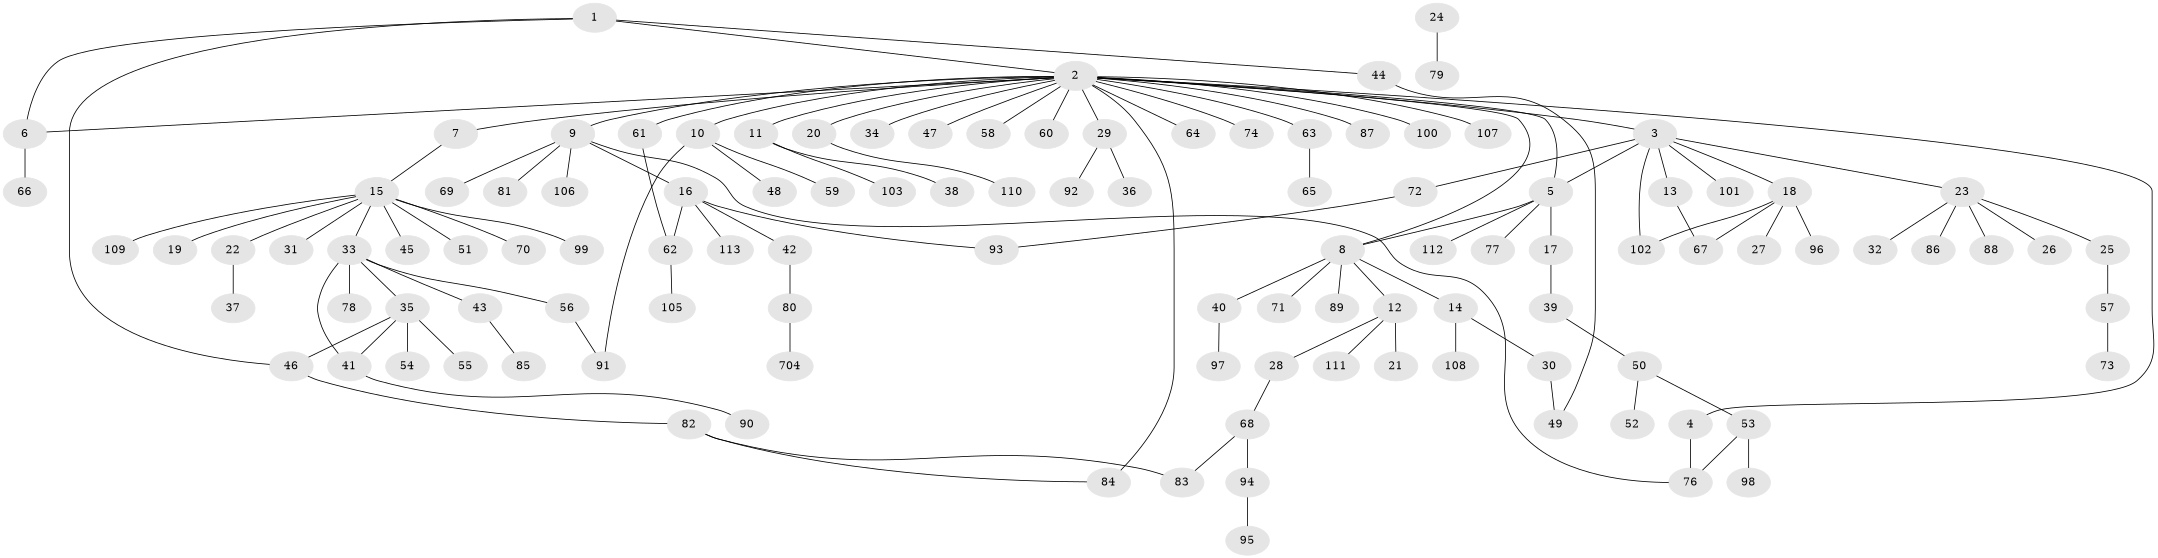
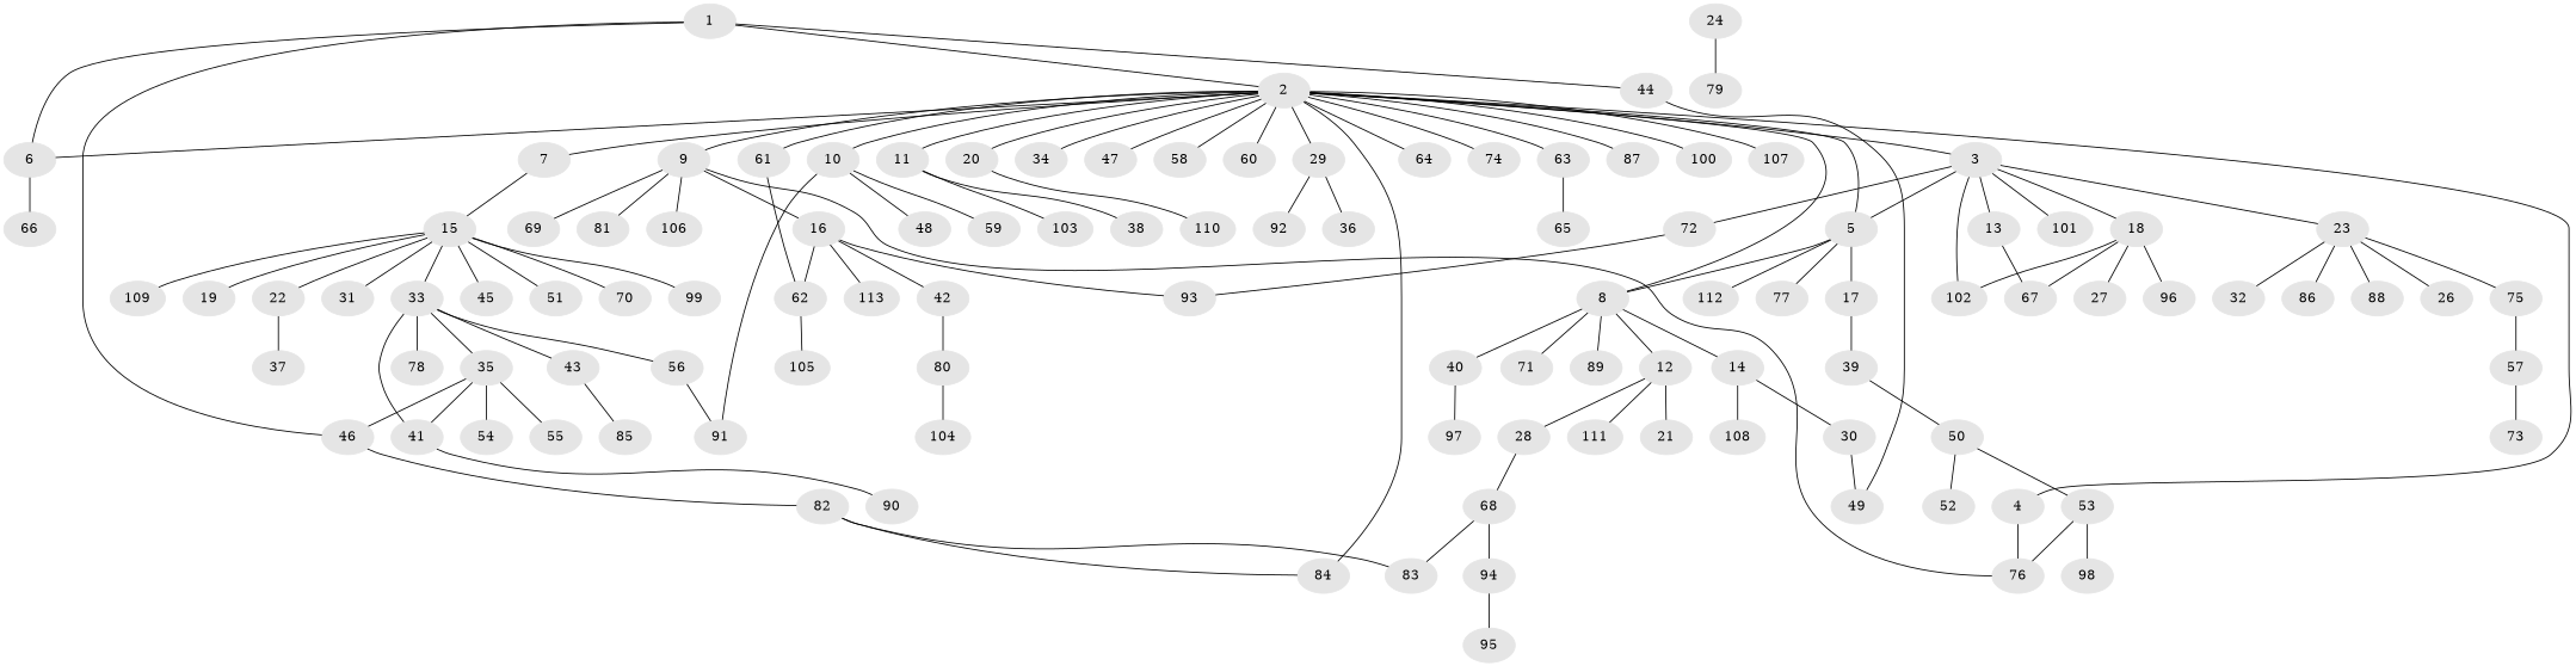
  graph {
    node [color=gray90 style=filled]
    1
    2
    6
    44
    46
    3
    4
    5
    7
    8
    9
    10
    11
    20
    29
    34
    47
    58
    60
    61
    63
    64
    74
    84
    87
    100
    107
    66
    24
    79
    49
    82
    13
    18
    23
    72
    101
    102
    76
    17
    77
    112
    15
    12
    14
    40
    71
    89
    16
    69
    81
    106
    48
    59
    91
    38
    103
    110
    36
    92
    62
    65
    67
    27
    96
-   25
+   25 [label=75]
    26
    32
    86
    88
    93
    39
    19
    22
    31
    33
    45
    51
    70
    99
    109
    21
    28
    111
    30
    108
    97
    42
    113
    68
    37
    35
    41
    43
    56
    78
    80
    105
    50
    57
    73
    83
    94
    54
    55
    90
    85
    52
    53
-   104 [label=704]
+   104
    98
    95
    1 -- 2
    1 -- 6
    1 -- 44
    1 -- 46
    2 -- 6
    2 -- 3
    2 -- 4
    2 -- 5
    2 -- 7
    2 -- 8
    2 -- 9
    2 -- 10
    2 -- 11
    2 -- 20
    2 -- 29
    2 -- 34
    2 -- 47
    2 -- 58
    2 -- 60
    2 -- 61
    2 -- 63
    2 -- 64
    2 -- 74
    2 -- 84
    2 -- 87
    2 -- 100
    2 -- 107
    6 -- 66
    44 -- 49
    46 -- 82
    3 -- 5
    3 -- 13
    3 -- 18
    3 -- 23
    3 -- 72
    3 -- 101
    3 -- 102
    4 -- 76
    5 -- 8
    5 -- 17
    5 -- 77
    5 -- 112
    7 -- 15
    8 -- 12
    8 -- 14
    8 -- 40
    8 -- 71
    8 -- 89
    9 -- 76
    9 -- 16
    9 -- 69
    9 -- 81
    9 -- 106
    10 -- 48
    10 -- 59
    10 -- 91
    11 -- 38
    11 -- 103
    20 -- 110
    29 -- 36
    29 -- 92
    61 -- 62
    63 -- 65
    24 -- 79
    82 -- 84
    82 -- 83
    13 -- 67
    18 -- 102
    18 -- 67
    18 -- 27
    18 -- 96
    23 -- 25
    23 -- 26
    23 -- 32
    23 -- 86
    23 -- 88
    72 -- 93
    17 -- 39
    15 -- 19
    15 -- 22
    15 -- 31
    15 -- 33
    15 -- 45
    15 -- 51
    15 -- 70
    15 -- 99
    15 -- 109
    12 -- 21
    12 -- 28
    12 -- 111
    14 -- 30
    14 -- 108
    40 -- 97
    16 -- 62
    16 -- 93
    16 -- 42
    16 -- 113
    62 -- 105
    25 -- 57
    39 -- 50
    22 -- 37
    33 -- 35
    33 -- 41
    33 -- 43
    33 -- 56
    33 -- 78
    28 -- 68
    30 -- 49
    42 -- 80
    68 -- 83
    68 -- 94
    35 -- 46
    35 -- 41
    35 -- 54
    35 -- 55
    41 -- 90
    43 -- 85
    56 -- 91
    80 -- 104
    50 -- 52
    50 -- 53
    57 -- 73
    94 -- 95
    53 -- 76
    53 -- 98
  }
